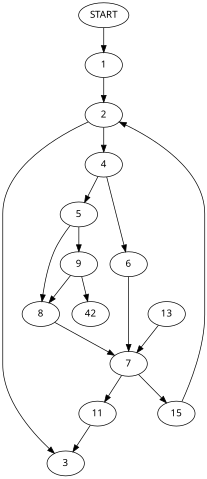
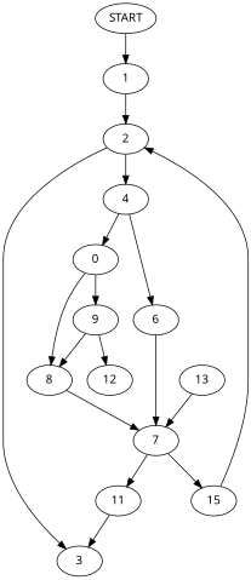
  digraph {
    fontname="Noto Sans"
    node [fontname="Noto Sans"]
    edge [fontname="Noto Sans"]
    n1 [label=START]
    1
    2
    3
    4
-   5
+   5 [label=0]
    6
    8
    9
    7
-   12 [label=42]
+   12
    n12 [label=15]
    11
    13
    n1 -> 1
    1 -> 2
    2 -> 3
    2 -> 4
    4 -> 5
    4 -> 6
    5 -> 8
    5 -> 9
    6 -> 7
    8 -> 7
    9 -> 8
    9 -> 12
    7 -> n12
    7 -> 11
    n12 -> 2
    11 -> 3
    13 -> 7
  }
